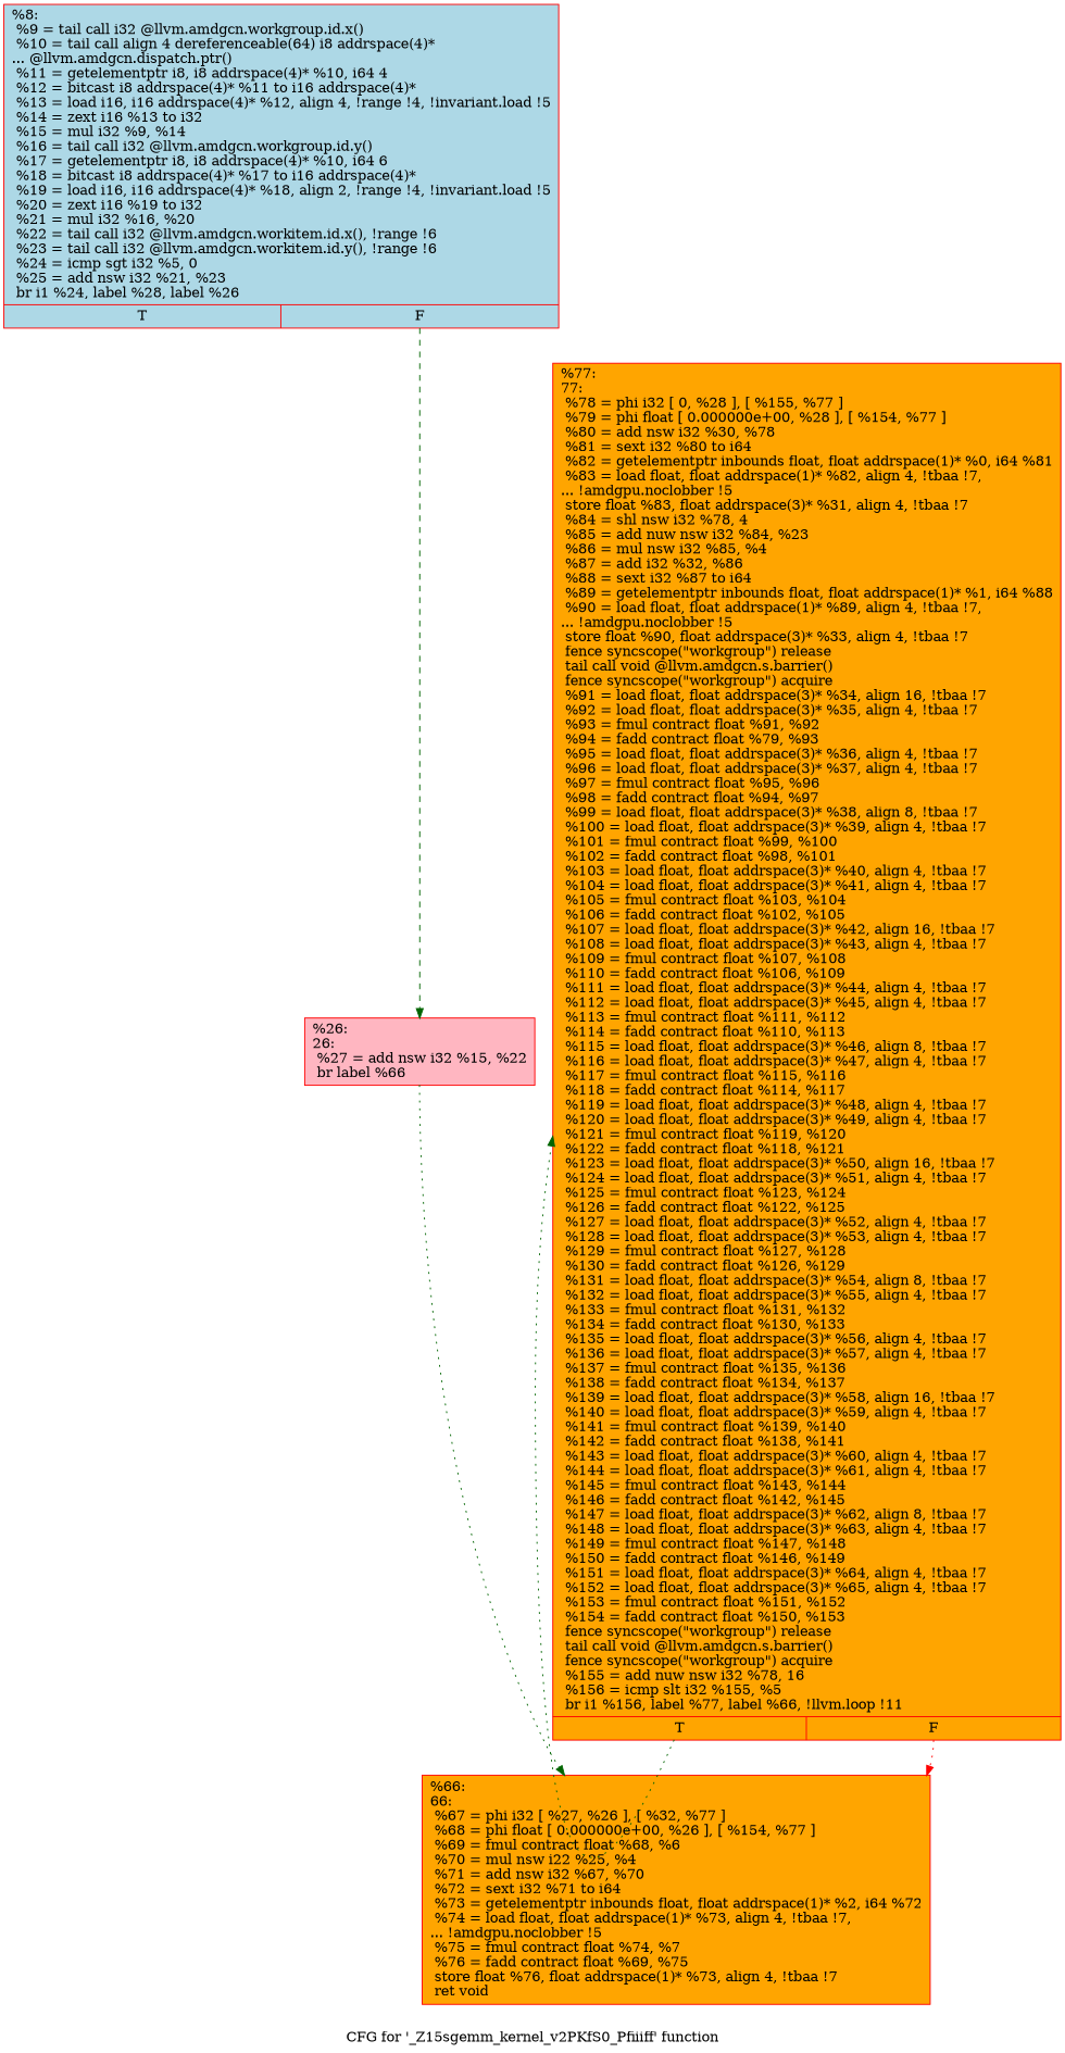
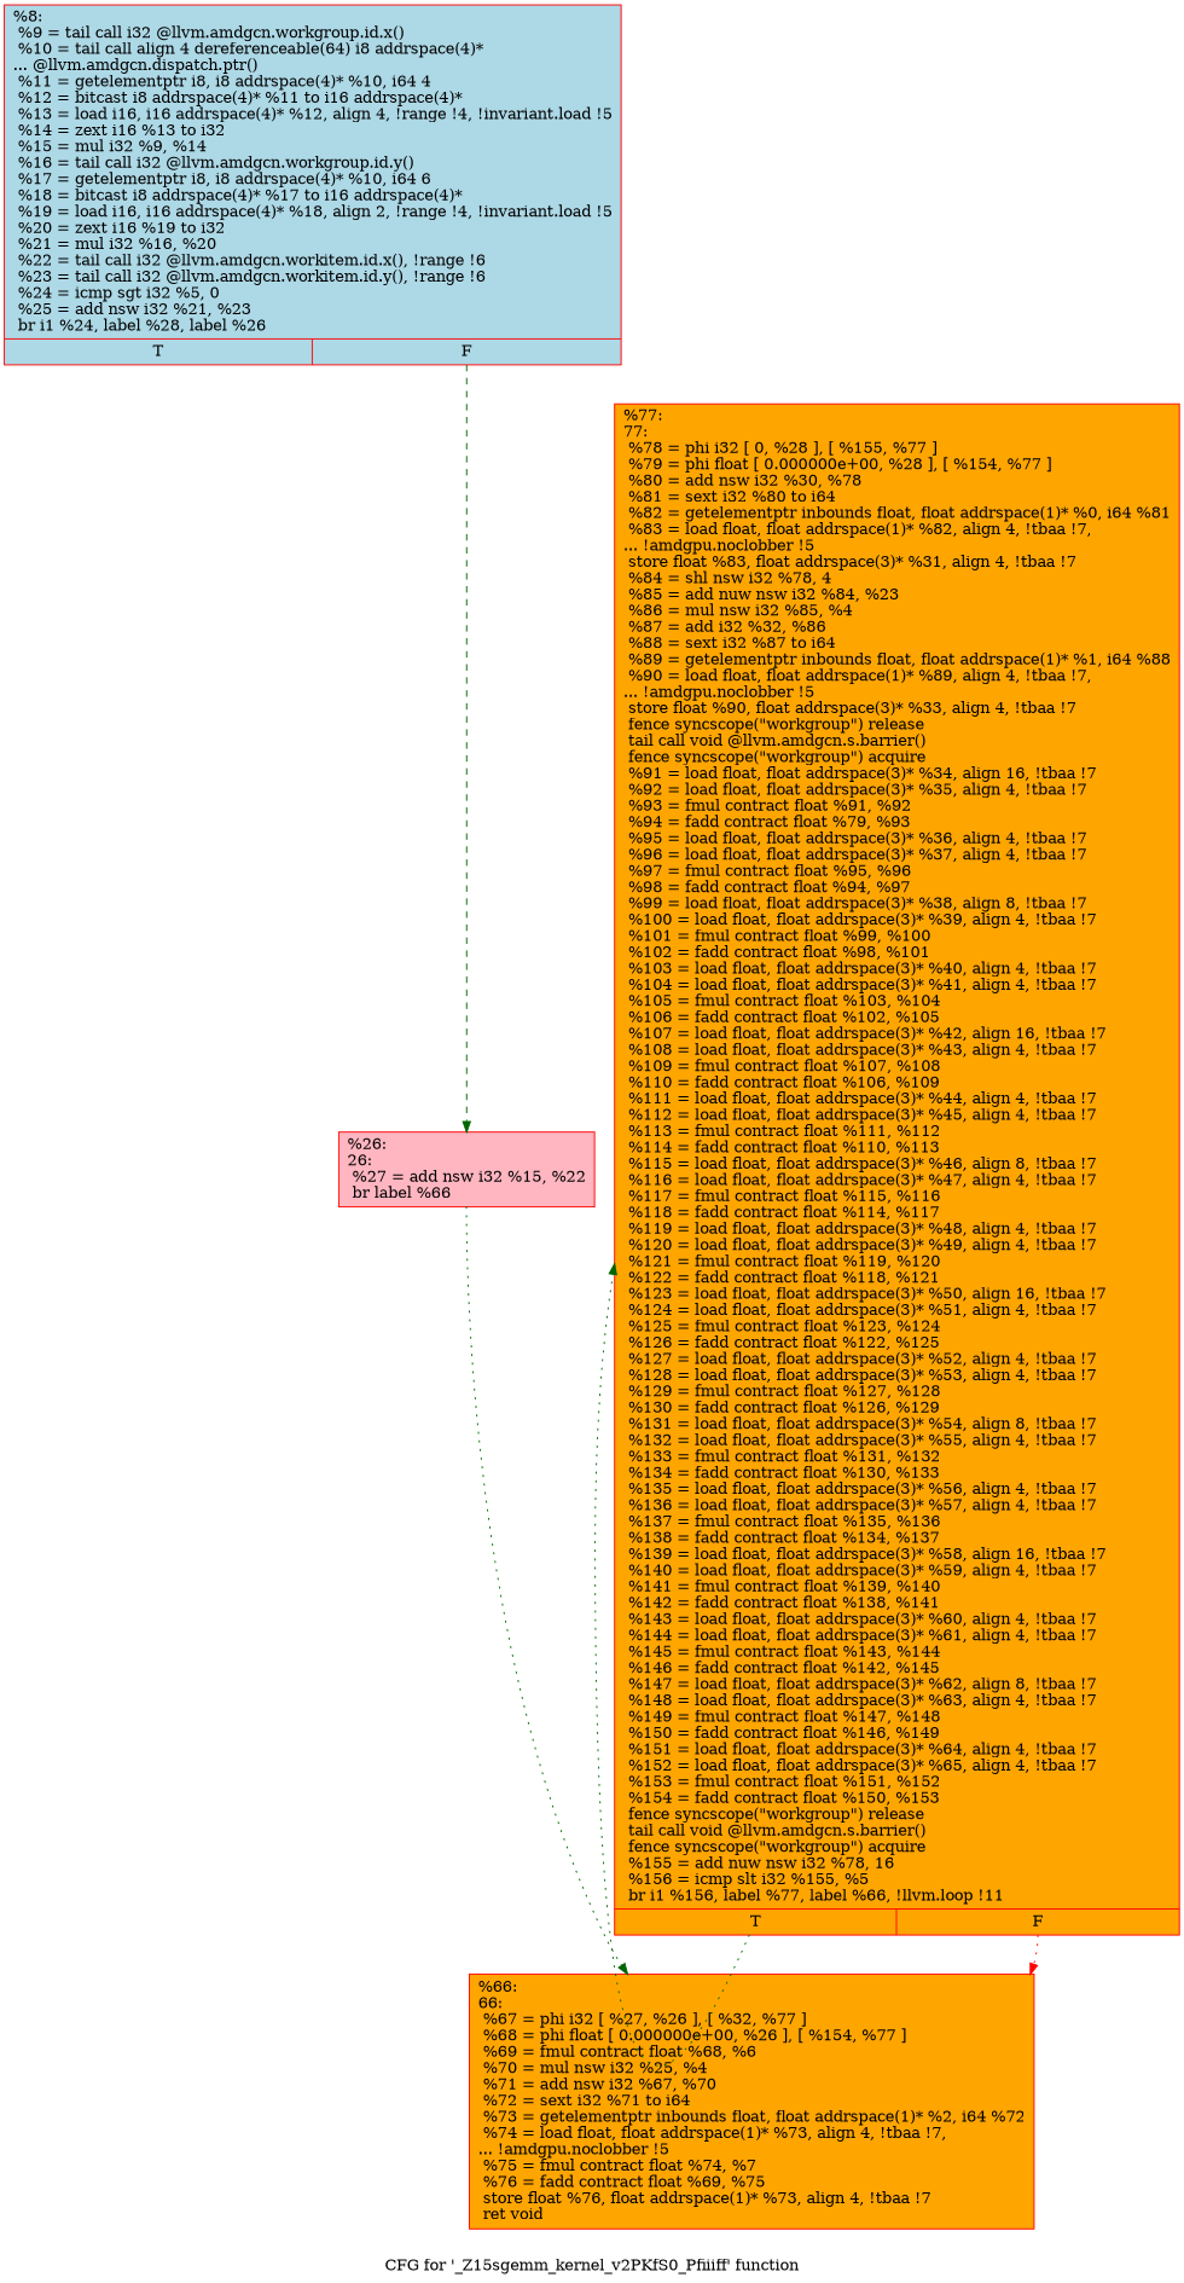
  digraph {
    label="CFG for '_Z15sgemm_kernel_v2PKfS0_Pfiiiff' function"
    node [color=red fillcolor=orange shape=record style=filled]
    edge [color=darkgreen style=dotted tailport=s1]
    n1 [fillcolor=lightblue label="{%8:\l  %9 = tail call i32 @llvm.amdgcn.workgroup.id.x()\l  %10 = tail call align 4 dereferenceable(64) i8 addrspace(4)*\l... @llvm.amdgcn.dispatch.ptr()\l  %11 = getelementptr i8, i8 addrspace(4)* %10, i64 4\l  %12 = bitcast i8 addrspace(4)* %11 to i16 addrspace(4)*\l  %13 = load i16, i16 addrspace(4)* %12, align 4, !range !4, !invariant.load !5\l  %14 = zext i16 %13 to i32\l  %15 = mul i32 %9, %14\l  %16 = tail call i32 @llvm.amdgcn.workgroup.id.y()\l  %17 = getelementptr i8, i8 addrspace(4)* %10, i64 6\l  %18 = bitcast i8 addrspace(4)* %17 to i16 addrspace(4)*\l  %19 = load i16, i16 addrspace(4)* %18, align 2, !range !4, !invariant.load !5\l  %20 = zext i16 %19 to i32\l  %21 = mul i32 %16, %20\l  %22 = tail call i32 @llvm.amdgcn.workitem.id.x(), !range !6\l  %23 = tail call i32 @llvm.amdgcn.workitem.id.y(), !range !6\l  %24 = icmp sgt i32 %5, 0\l  %25 = add nsw i32 %21, %23\l  br i1 %24, label %28, label %26\l|{<s0>T|<s1>F}}"]
    n2 [fillcolor=lightpink label="{%26:\l26:                                               \l  %27 = add nsw i32 %15, %22\l  br label %66\l}"]
-   n3 [label="{%66:\l66:                                               \l  %67 = phi i32 [ %27, %26 ], [ %32, %77 ]\l  %68 = phi float [ 0.000000e+00, %26 ], [ %154, %77 ]\l  %69 = fmul contract float %68, %6\l  %70 = mul nsw i22 %25, %4\l  %71 = add nsw i32 %67, %70\l  %72 = sext i32 %71 to i64\l  %73 = getelementptr inbounds float, float addrspace(1)* %2, i64 %72\l  %74 = load float, float addrspace(1)* %73, align 4, !tbaa !7,\l... !amdgpu.noclobber !5\l  %75 = fmul contract float %74, %7\l  %76 = fadd contract float %69, %75\l  store float %76, float addrspace(1)* %73, align 4, !tbaa !7\l  ret void\l}"]
+   n3 [label="{%66:\l66:                                               \l  %67 = phi i32 [ %27, %26 ], [ %32, %77 ]\l  %68 = phi float [ 0.000000e+00, %26 ], [ %154, %77 ]\l  %69 = fmul contract float %68, %6\l  %70 = mul nsw i32 %25, %4\l  %71 = add nsw i32 %67, %70\l  %72 = sext i32 %71 to i64\l  %73 = getelementptr inbounds float, float addrspace(1)* %2, i64 %72\l  %74 = load float, float addrspace(1)* %73, align 4, !tbaa !7,\l... !amdgpu.noclobber !5\l  %75 = fmul contract float %74, %7\l  %76 = fadd contract float %69, %75\l  store float %76, float addrspace(1)* %73, align 4, !tbaa !7\l  ret void\l}"]
    n4 [label="{%77:\l77:                                               \l  %78 = phi i32 [ 0, %28 ], [ %155, %77 ]\l  %79 = phi float [ 0.000000e+00, %28 ], [ %154, %77 ]\l  %80 = add nsw i32 %30, %78\l  %81 = sext i32 %80 to i64\l  %82 = getelementptr inbounds float, float addrspace(1)* %0, i64 %81\l  %83 = load float, float addrspace(1)* %82, align 4, !tbaa !7,\l... !amdgpu.noclobber !5\l  store float %83, float addrspace(3)* %31, align 4, !tbaa !7\l  %84 = shl nsw i32 %78, 4\l  %85 = add nuw nsw i32 %84, %23\l  %86 = mul nsw i32 %85, %4\l  %87 = add i32 %32, %86\l  %88 = sext i32 %87 to i64\l  %89 = getelementptr inbounds float, float addrspace(1)* %1, i64 %88\l  %90 = load float, float addrspace(1)* %89, align 4, !tbaa !7,\l... !amdgpu.noclobber !5\l  store float %90, float addrspace(3)* %33, align 4, !tbaa !7\l  fence syncscope(\"workgroup\") release\l  tail call void @llvm.amdgcn.s.barrier()\l  fence syncscope(\"workgroup\") acquire\l  %91 = load float, float addrspace(3)* %34, align 16, !tbaa !7\l  %92 = load float, float addrspace(3)* %35, align 4, !tbaa !7\l  %93 = fmul contract float %91, %92\l  %94 = fadd contract float %79, %93\l  %95 = load float, float addrspace(3)* %36, align 4, !tbaa !7\l  %96 = load float, float addrspace(3)* %37, align 4, !tbaa !7\l  %97 = fmul contract float %95, %96\l  %98 = fadd contract float %94, %97\l  %99 = load float, float addrspace(3)* %38, align 8, !tbaa !7\l  %100 = load float, float addrspace(3)* %39, align 4, !tbaa !7\l  %101 = fmul contract float %99, %100\l  %102 = fadd contract float %98, %101\l  %103 = load float, float addrspace(3)* %40, align 4, !tbaa !7\l  %104 = load float, float addrspace(3)* %41, align 4, !tbaa !7\l  %105 = fmul contract float %103, %104\l  %106 = fadd contract float %102, %105\l  %107 = load float, float addrspace(3)* %42, align 16, !tbaa !7\l  %108 = load float, float addrspace(3)* %43, align 4, !tbaa !7\l  %109 = fmul contract float %107, %108\l  %110 = fadd contract float %106, %109\l  %111 = load float, float addrspace(3)* %44, align 4, !tbaa !7\l  %112 = load float, float addrspace(3)* %45, align 4, !tbaa !7\l  %113 = fmul contract float %111, %112\l  %114 = fadd contract float %110, %113\l  %115 = load float, float addrspace(3)* %46, align 8, !tbaa !7\l  %116 = load float, float addrspace(3)* %47, align 4, !tbaa !7\l  %117 = fmul contract float %115, %116\l  %118 = fadd contract float %114, %117\l  %119 = load float, float addrspace(3)* %48, align 4, !tbaa !7\l  %120 = load float, float addrspace(3)* %49, align 4, !tbaa !7\l  %121 = fmul contract float %119, %120\l  %122 = fadd contract float %118, %121\l  %123 = load float, float addrspace(3)* %50, align 16, !tbaa !7\l  %124 = load float, float addrspace(3)* %51, align 4, !tbaa !7\l  %125 = fmul contract float %123, %124\l  %126 = fadd contract float %122, %125\l  %127 = load float, float addrspace(3)* %52, align 4, !tbaa !7\l  %128 = load float, float addrspace(3)* %53, align 4, !tbaa !7\l  %129 = fmul contract float %127, %128\l  %130 = fadd contract float %126, %129\l  %131 = load float, float addrspace(3)* %54, align 8, !tbaa !7\l  %132 = load float, float addrspace(3)* %55, align 4, !tbaa !7\l  %133 = fmul contract float %131, %132\l  %134 = fadd contract float %130, %133\l  %135 = load float, float addrspace(3)* %56, align 4, !tbaa !7\l  %136 = load float, float addrspace(3)* %57, align 4, !tbaa !7\l  %137 = fmul contract float %135, %136\l  %138 = fadd contract float %134, %137\l  %139 = load float, float addrspace(3)* %58, align 16, !tbaa !7\l  %140 = load float, float addrspace(3)* %59, align 4, !tbaa !7\l  %141 = fmul contract float %139, %140\l  %142 = fadd contract float %138, %141\l  %143 = load float, float addrspace(3)* %60, align 4, !tbaa !7\l  %144 = load float, float addrspace(3)* %61, align 4, !tbaa !7\l  %145 = fmul contract float %143, %144\l  %146 = fadd contract float %142, %145\l  %147 = load float, float addrspace(3)* %62, align 8, !tbaa !7\l  %148 = load float, float addrspace(3)* %63, align 4, !tbaa !7\l  %149 = fmul contract float %147, %148\l  %150 = fadd contract float %146, %149\l  %151 = load float, float addrspace(3)* %64, align 4, !tbaa !7\l  %152 = load float, float addrspace(3)* %65, align 4, !tbaa !7\l  %153 = fmul contract float %151, %152\l  %154 = fadd contract float %150, %153\l  fence syncscope(\"workgroup\") release\l  tail call void @llvm.amdgcn.s.barrier()\l  fence syncscope(\"workgroup\") acquire\l  %155 = add nuw nsw i32 %78, 16\l  %156 = icmp slt i32 %155, %5\l  br i1 %156, label %77, label %66, !llvm.loop !11\l|{<s0>T|<s1>F}}"]
    n1 -> n2 [style=dashed]
    n2 -> n3 [tailport=""]
    n4 -> n3 [color=red]
    n4 -> n4 [tailport=s0]
  }
